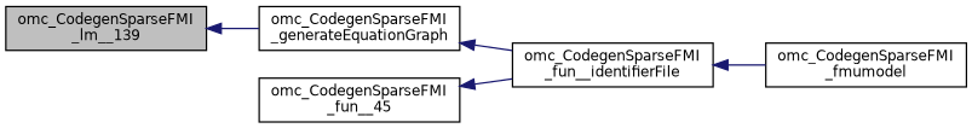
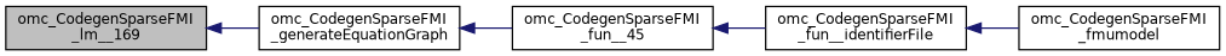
  digraph {
    rankdir=LR
    node [color=black fillcolor=white fontname=Helvetica fontsize=10 shape=record style=filled]
    edge [color=midnightblue dir=back fontname=Helvetica fontsize=10 labelfontname=Helvetica labelfontsize=10 style=solid]
-   n1 [fillcolor=grey75 fontcolor=black height=0.2 label="omc_CodegenSparseFMI\l_lm__139" width=0.4]
+   n1 [fillcolor=grey75 fontcolor=black height=0.2 label="omc_CodegenSparseFMI\l_lm__169" width=0.4]
    n2 [height=0.2 label="omc_CodegenSparseFMI\l_generateEquationGraph" width=0.4]
    n3 [height=0.2 label="omc_CodegenSparseFMI\l_fun__45" width=0.4]
    n4 [height=0.2 label="omc_CodegenSparseFMI\l_fun__identifierFile" width=0.4]
    n5 [height=0.2 label="omc_CodegenSparseFMI\l_fmumodel" width=0.4]
    n1 -> n2
-   n2 -> n4
+   n2 -> n3
    n3 -> n4
    n4 -> n5
  }
